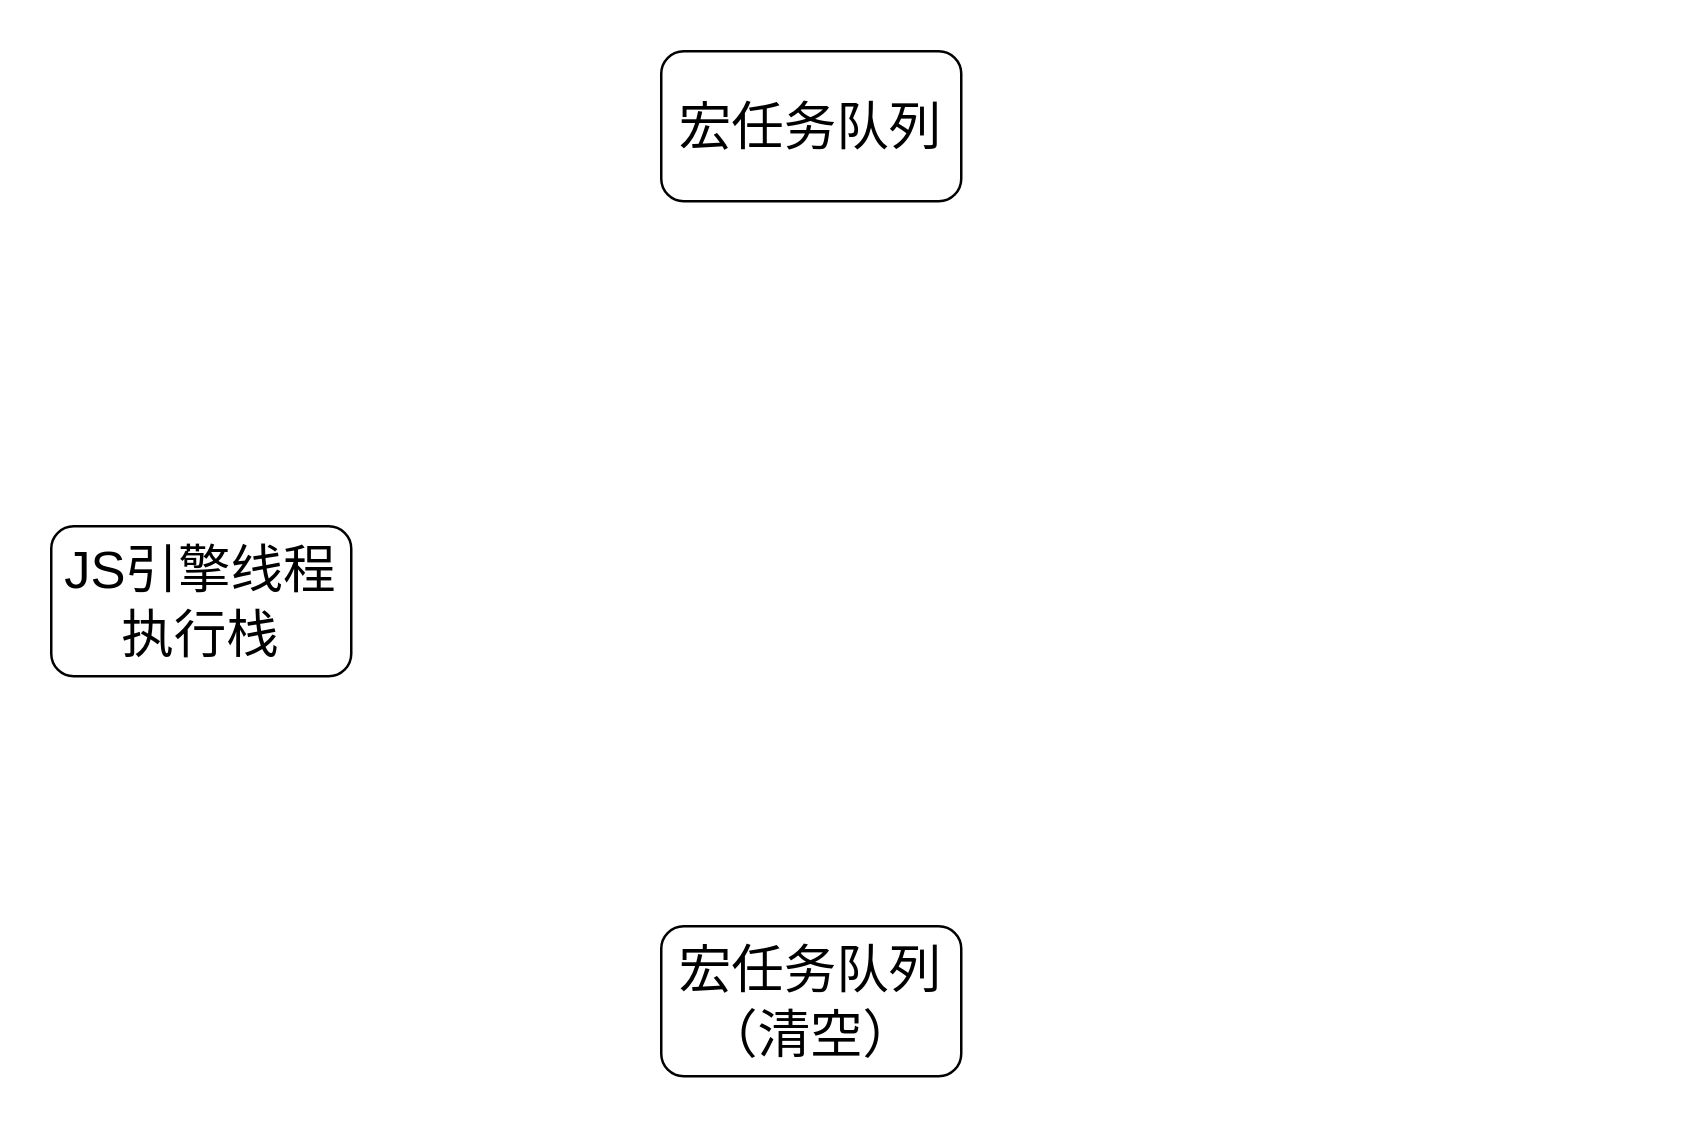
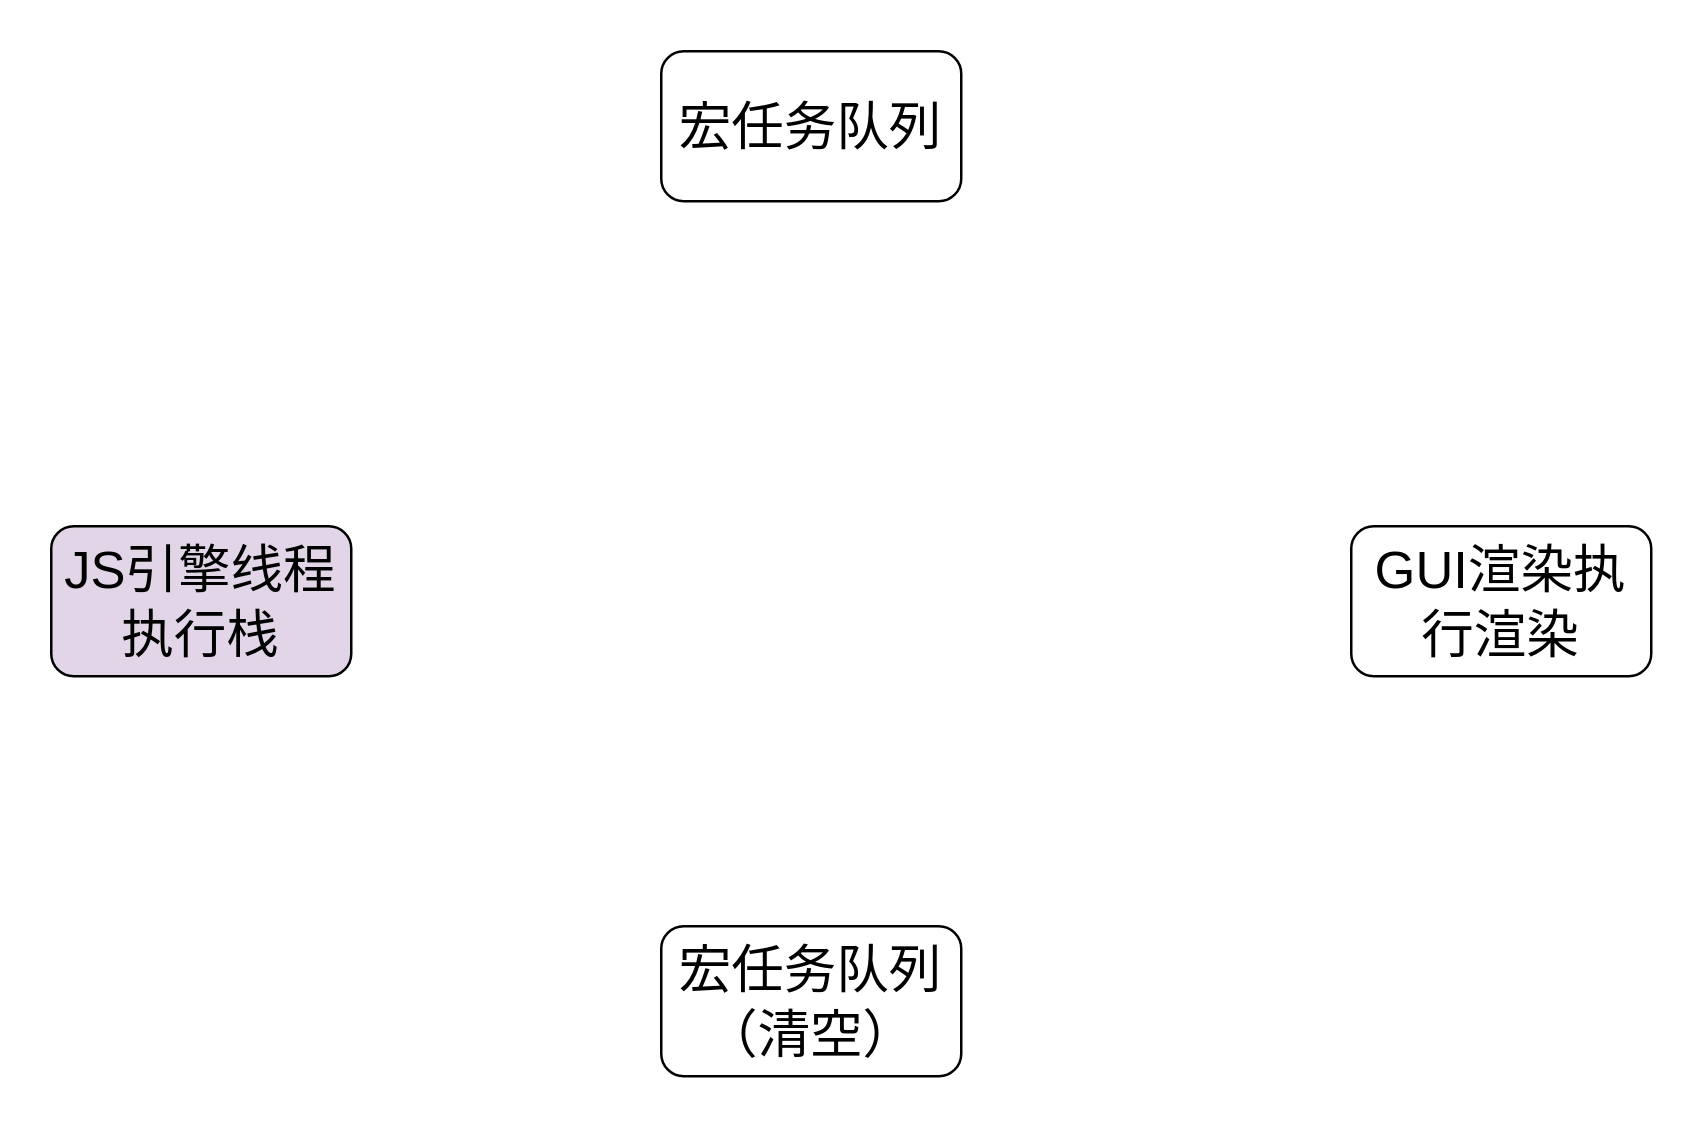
  <mxCell id="0" />
  <mxCell id="1" parent="0" />
  <mxCell id="2" value="宏任务队列" style="rounded=1;whiteSpace=wrap;html=1;fontSize=21;" parent="1" vertex="1"><mxGeometry x="264" y="20" width="120" height="60" as="geometry" /></mxCell>
- <mxCell id="3" value="JS引擎线程执行栈" style="rounded=1;whiteSpace=wrap;html=1;fontSize=21;" parent="1" vertex="1"><mxGeometry x="20" y="210" width="120" height="60" as="geometry" /></mxCell>
+ <mxCell id="3" value="JS引擎线程执行栈" style="rounded=1;whiteSpace=wrap;html=1;fontSize=21;fillColor=#e1d5e7;" parent="1" vertex="1"><mxGeometry x="20" y="210" width="120" height="60" as="geometry" /></mxCell>
  <mxCell id="4" value="宏任务队列（清空）" style="rounded=1;whiteSpace=wrap;html=1;fontSize=21;" parent="1" vertex="1"><mxGeometry x="264" y="370" width="120" height="60" as="geometry" /></mxCell>
+ <mxCell id="5" value="GUI渲染执行渲染" style="rounded=1;whiteSpace=wrap;html=1;fontSize=21;" parent="1" vertex="1"><mxGeometry x="540" y="210" width="120" height="60" as="geometry" /></mxCell>
